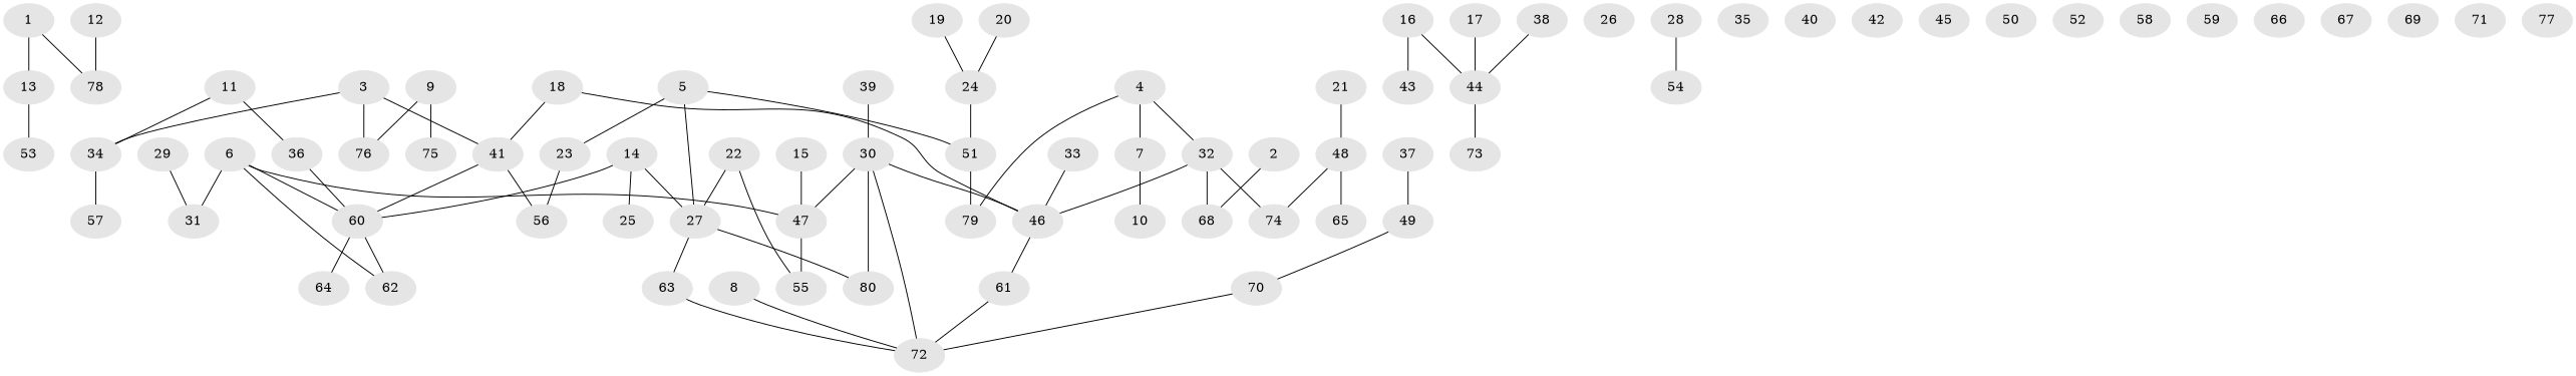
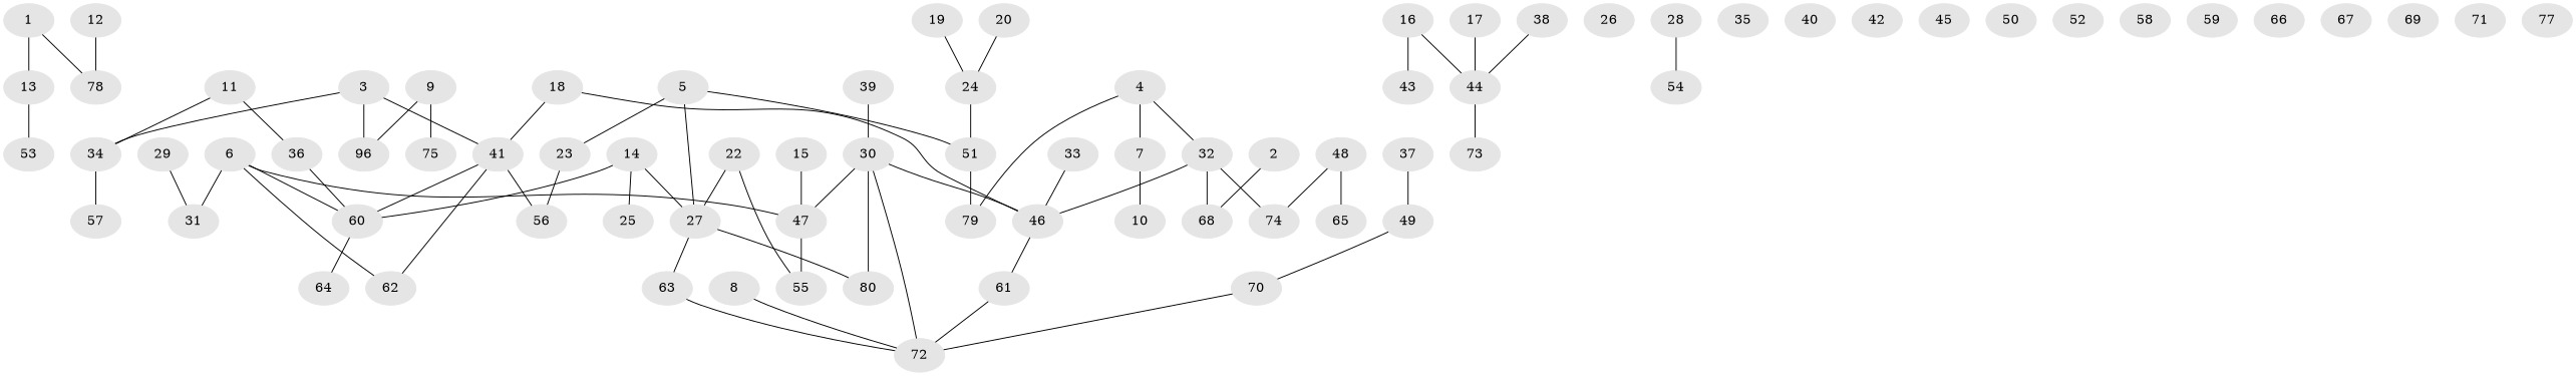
  graph {
    node [color=gray90 style=filled]
    1
    13
    78
    53
    2
    68
    3
    34
    41
-   76
+   76 [label=96]
    57
    62
    60
    56
    4
    7
    32
    79
    10
    46
    74
    5
    23
    27
    51
    80
    63
    6
    31
    47
    55
    64
    8
    72
    9
    75
    11
    36
    12
    14
    25
    15
    16
    43
    44
    73
    17
    18
    61
    19
    24
    20
-   21
    48
    65
    22
    26
    28
    54
    29
    30
    33
    35
    37
    49
    70
    38
    39
    40
    42
    45
    50
    52
    58
    59
    66
    67
    69
    71
    77
    1 -- 13
    1 -- 78
    13 -- 53
    2 -- 68
    3 -- 34
    3 -- 41
    3 -- 76
    34 -- 57
-   60 -- 62
+   41 -- 62
    41 -- 60
    41 -- 56
    60 -- 64
    4 -- 7
    4 -- 32
    4 -- 79
    7 -- 10
    32 -- 68
    32 -- 46
    32 -- 74
    46 -- 61
    5 -- 23
    5 -- 27
    5 -- 51
    23 -- 56
    27 -- 80
    27 -- 63
    51 -- 79
    63 -- 72
    6 -- 62
    6 -- 60
    6 -- 31
    6 -- 47
    47 -- 55
    8 -- 72
    9 -- 76
    9 -- 75
    11 -- 34
    11 -- 36
    36 -- 60
    12 -- 78
    14 -- 60
    14 -- 27
    14 -- 25
    15 -- 47
    16 -- 43
    16 -- 44
    44 -- 73
    17 -- 44
    18 -- 41
    18 -- 46
    61 -- 72
    19 -- 24
    24 -- 51
    20 -- 24
-   21 -- 48
    48 -- 74
    48 -- 65
    22 -- 27
    22 -- 55
    28 -- 54
    29 -- 31
    30 -- 46
    30 -- 80
    30 -- 47
    30 -- 72
    33 -- 46
    37 -- 49
    49 -- 70
    70 -- 72
    38 -- 44
    39 -- 30
  }
